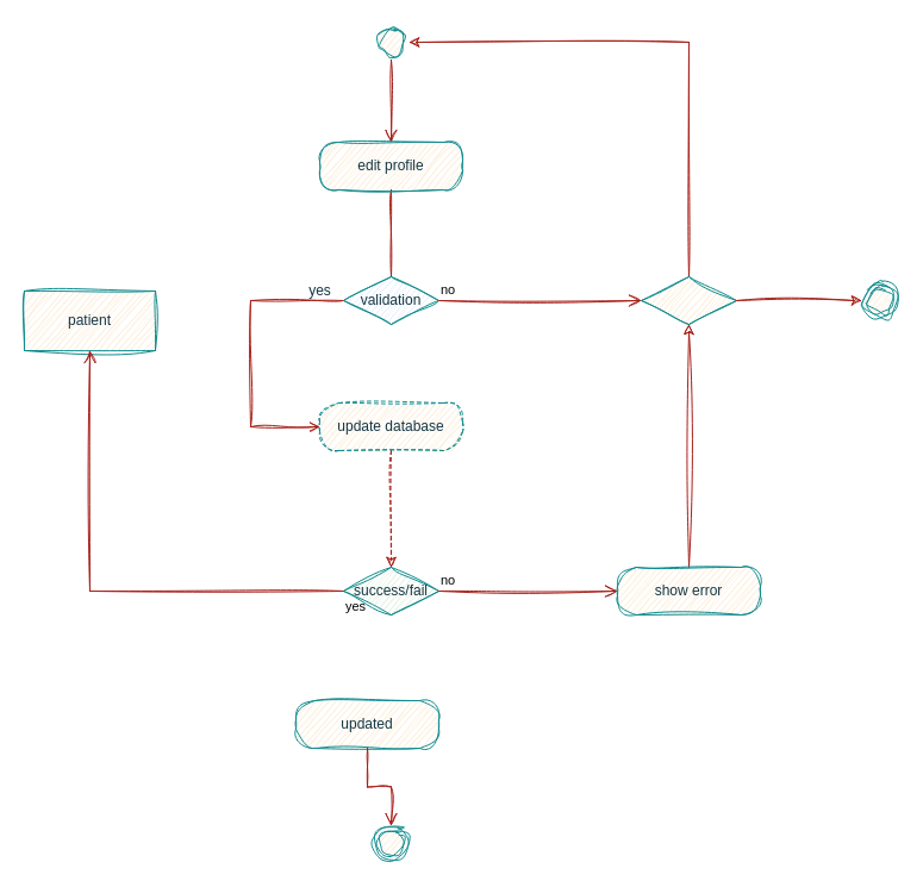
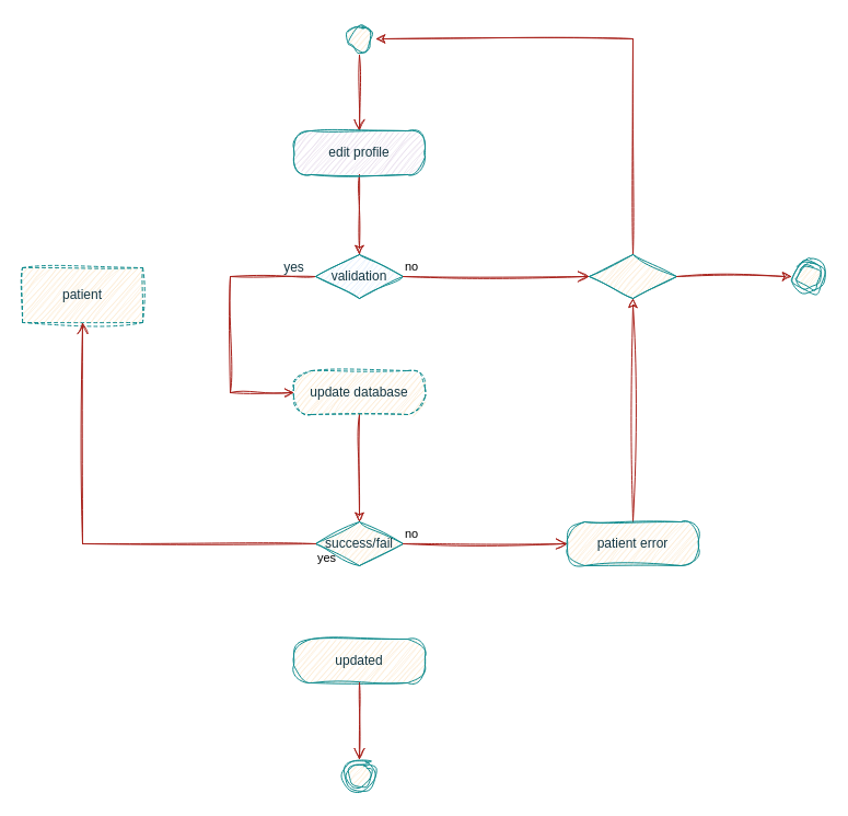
  <mxCell id="0" />
  <mxCell id="1" parent="0" />
  <mxCell id="2" value="" style="ellipse;html=1;shape=startState;fillColor=#FAE5C7;strokeColor=#0F8B8D;labelBackgroundColor=none;fontColor=#143642;sketch=1;curveFitting=1;jiggle=2;" parent="1" vertex="1"><mxGeometry x="313" y="20" width="30" height="30" as="geometry" /></mxCell>
  <mxCell id="3" value="" style="edgeStyle=orthogonalEdgeStyle;html=1;verticalAlign=bottom;endArrow=open;endSize=8;strokeColor=#A8201A;rounded=0;entryX=0.5;entryY=0;entryDx=0;entryDy=0;labelBackgroundColor=none;fontColor=default;sketch=1;curveFitting=1;jiggle=2;" parent="1" source="2" target="5" edge="1"><mxGeometry relative="1" as="geometry"><mxPoint x="328" y="110" as="targetPoint" /></mxGeometry></mxCell>
- <mxCell id="4" style="edgeStyle=orthogonalEdgeStyle;rounded=0;orthogonalLoop=1;jettySize=auto;html=1;exitX=0.5;exitY=1;exitDx=0;exitDy=0;entryX=0.5;entryY=0;entryDx=0;entryDy=0;strokeColor=#A8201A;fontColor=default;fillColor=#FAE5C7;labelBackgroundColor=none;sketch=1;curveFitting=1;jiggle=2;endArrow=none;" parent="1" source="5" target="7" edge="1"><mxGeometry relative="1" as="geometry" /></mxCell>
- <mxCell id="5" value="edit profile" style="rounded=1;whiteSpace=wrap;html=1;arcSize=40;fontColor=#143642;fillColor=#FAE5C7;strokeColor=#0F8B8D;labelBackgroundColor=none;sketch=1;curveFitting=1;jiggle=2;" parent="1" vertex="1"><mxGeometry x="268" y="119" width="120" height="40" as="geometry" /></mxCell>
+ <mxCell id="4" style="edgeStyle=orthogonalEdgeStyle;rounded=0;orthogonalLoop=1;jettySize=auto;html=1;exitX=0.5;exitY=1;exitDx=0;exitDy=0;entryX=0.5;entryY=0;entryDx=0;entryDy=0;strokeColor=#A8201A;fontColor=default;fillColor=#FAE5C7;labelBackgroundColor=none;sketch=1;curveFitting=1;jiggle=2;" parent="1" source="5" target="7" edge="1"><mxGeometry relative="1" as="geometry" /></mxCell>
+ <mxCell id="5" value="edit profile" style="rounded=1;whiteSpace=wrap;html=1;arcSize=40;fontColor=#143642;fillColor=#e1d5e7;strokeColor=#0F8B8D;labelBackgroundColor=none;sketch=1;curveFitting=1;jiggle=2;" parent="1" vertex="1"><mxGeometry x="268" y="119" width="120" height="40" as="geometry" /></mxCell>
  <mxCell id="6" style="edgeStyle=orthogonalEdgeStyle;rounded=0;orthogonalLoop=1;jettySize=auto;html=1;exitX=0;exitY=0.5;exitDx=0;exitDy=0;entryX=0;entryY=0.5;entryDx=0;entryDy=0;strokeColor=#A8201A;fontColor=default;fillColor=#FAE5C7;labelBackgroundColor=none;sketch=1;curveFitting=1;jiggle=2;endArrow=open;" parent="1" source="7" target="13" edge="1"><mxGeometry relative="1" as="geometry"><Array as="points"><mxPoint x="210" y="252" /><mxPoint x="210" y="358" /></Array></mxGeometry></mxCell>
  <mxCell id="7" value="validation" style="rhombus;whiteSpace=wrap;html=1;fontColor=#143642;fillColor=#dae8fc;strokeColor=#0F8B8D;labelBackgroundColor=none;sketch=1;curveFitting=1;jiggle=2;" parent="1" vertex="1"><mxGeometry x="288" y="232" width="80" height="40" as="geometry" /></mxCell>
  <mxCell id="8" value="no" style="edgeStyle=orthogonalEdgeStyle;html=1;align=left;verticalAlign=bottom;endArrow=open;endSize=8;strokeColor=#A8201A;rounded=0;fontColor=default;fillColor=#FAE5C7;labelBackgroundColor=none;sketch=1;curveFitting=1;jiggle=2;" parent="1" source="7" target="11" edge="1"><mxGeometry x="-1" relative="1" as="geometry"><mxPoint x="418" y="428" as="targetPoint" /></mxGeometry></mxCell>
- <mxCell id="9" value="patient" style="html=1;whiteSpace=wrap;strokeColor=#0F8B8D;fontColor=#143642;fillColor=#FAE5C7;labelBackgroundColor=none;sketch=1;curveFitting=1;jiggle=2;" parent="1" vertex="1"><mxGeometry x="20" y="244" width="110" height="50" as="geometry" /></mxCell>
+ <mxCell id="9" value="patient" style="html=1;whiteSpace=wrap;strokeColor=#0F8B8D;fontColor=#143642;fillColor=#FAE5C7;labelBackgroundColor=none;sketch=1;curveFitting=1;jiggle=2;dashed=1;" parent="1" vertex="1"><mxGeometry x="20" y="244" width="110" height="50" as="geometry" /></mxCell>
  <mxCell id="10" style="edgeStyle=orthogonalEdgeStyle;rounded=0;orthogonalLoop=1;jettySize=auto;html=1;exitX=0.5;exitY=0;exitDx=0;exitDy=0;entryX=1;entryY=0.5;entryDx=0;entryDy=0;strokeColor=#A8201A;fontColor=default;fillColor=#FAE5C7;labelBackgroundColor=none;sketch=1;curveFitting=1;jiggle=2;" parent="1" source="11" target="2" edge="1"><mxGeometry relative="1" as="geometry" /></mxCell>
  <mxCell id="11" value="" style="rhombus;whiteSpace=wrap;html=1;fontColor=#143642;fillColor=#FAE5C7;strokeColor=#0F8B8D;labelBackgroundColor=none;sketch=1;curveFitting=1;jiggle=2;" parent="1" vertex="1"><mxGeometry x="538" y="232" width="80" height="40" as="geometry" /></mxCell>
- <mxCell id="12" style="edgeStyle=orthogonalEdgeStyle;rounded=0;orthogonalLoop=1;jettySize=auto;html=1;exitX=0.5;exitY=1;exitDx=0;exitDy=0;entryX=0.5;entryY=0;entryDx=0;entryDy=0;strokeColor=#A8201A;fontColor=default;fillColor=#FAE5C7;labelBackgroundColor=none;sketch=1;curveFitting=1;jiggle=2;dashed=1;" parent="1" source="13" target="15" edge="1"><mxGeometry relative="1" as="geometry" /></mxCell>
+ <mxCell id="12" style="edgeStyle=orthogonalEdgeStyle;rounded=0;orthogonalLoop=1;jettySize=auto;html=1;exitX=0.5;exitY=1;exitDx=0;exitDy=0;entryX=0.5;entryY=0;entryDx=0;entryDy=0;strokeColor=#A8201A;fontColor=default;fillColor=#FAE5C7;labelBackgroundColor=none;sketch=1;curveFitting=1;jiggle=2;" parent="1" source="13" target="15" edge="1"><mxGeometry relative="1" as="geometry" /></mxCell>
  <mxCell id="13" value="update database" style="rounded=1;whiteSpace=wrap;html=1;arcSize=40;fontColor=#143642;fillColor=#FAE5C7;strokeColor=#0F8B8D;labelBackgroundColor=none;sketch=1;curveFitting=1;jiggle=2;dashed=1;" parent="1" vertex="1"><mxGeometry x="268" y="338" width="120" height="40" as="geometry" /></mxCell>
  <mxCell id="14" value="yes" style="text;html=1;align=center;verticalAlign=middle;resizable=0;points=[];autosize=1;strokeColor=none;fillColor=none;fontColor=#143642;labelBackgroundColor=none;sketch=1;curveFitting=1;jiggle=2;" parent="1" vertex="1"><mxGeometry x="249" y="231" width="37" height="26" as="geometry" /></mxCell>
- <mxCell id="15" value="success/fail" style="rhombus;whiteSpace=wrap;html=1;fontColor=#143642;fillColor=#d5e8d4;strokeColor=#0F8B8D;labelBackgroundColor=none;sketch=1;curveFitting=1;jiggle=2;" parent="1" vertex="1"><mxGeometry x="288" y="476" width="80" height="40" as="geometry" /></mxCell>
+ <mxCell id="15" value="success/fail" style="rhombus;whiteSpace=wrap;html=1;fontColor=#143642;fillColor=#FAE5C7;strokeColor=#0F8B8D;labelBackgroundColor=none;sketch=1;curveFitting=1;jiggle=2;" parent="1" vertex="1"><mxGeometry x="288" y="476" width="80" height="40" as="geometry" /></mxCell>
  <mxCell id="16" value="no" style="edgeStyle=orthogonalEdgeStyle;html=1;align=left;verticalAlign=bottom;endArrow=open;endSize=8;strokeColor=#A8201A;rounded=0;fontColor=default;fillColor=#FAE5C7;entryX=0;entryY=0.5;entryDx=0;entryDy=0;labelBackgroundColor=none;sketch=1;curveFitting=1;jiggle=2;" parent="1" source="15" target="19" edge="1"><mxGeometry x="-1" relative="1" as="geometry"><mxPoint x="477" y="496" as="targetPoint" /></mxGeometry></mxCell>
  <mxCell id="17" value="yes" style="edgeStyle=orthogonalEdgeStyle;html=1;align=left;verticalAlign=top;endArrow=open;endSize=8;strokeColor=#A8201A;rounded=0;fontColor=default;fillColor=#FAE5C7;labelBackgroundColor=none;sketch=1;curveFitting=1;jiggle=2;" parent="1" source="15" target="9" edge="1"><mxGeometry x="-1" relative="1" as="geometry"><mxPoint x="337" y="576" as="targetPoint" /></mxGeometry></mxCell>
  <mxCell id="18" style="edgeStyle=orthogonalEdgeStyle;rounded=0;orthogonalLoop=1;jettySize=auto;html=1;exitX=0.5;exitY=0;exitDx=0;exitDy=0;entryX=0.5;entryY=1;entryDx=0;entryDy=0;strokeColor=#A8201A;fontColor=#143642;fillColor=#FAE5C7;sketch=1;curveFitting=1;jiggle=2;" parent="1" source="19" target="11" edge="1"><mxGeometry relative="1" as="geometry" /></mxCell>
- <mxCell id="19" value="show error" style="rounded=1;whiteSpace=wrap;html=1;arcSize=40;fontColor=#143642;fillColor=#FAE5C7;strokeColor=#0F8B8D;labelBackgroundColor=none;sketch=1;curveFitting=1;jiggle=2;" parent="1" vertex="1"><mxGeometry x="518" y="476" width="120" height="40" as="geometry" /></mxCell>
- <mxCell id="20" value="updated" style="rounded=1;whiteSpace=wrap;html=1;arcSize=40;fontColor=#143642;fillColor=#FAE5C7;strokeColor=#0F8B8D;labelBackgroundColor=none;sketch=1;curveFitting=1;jiggle=2;" parent="1" vertex="1"><mxGeometry x="248" y="588" width="120" height="40" as="geometry" /></mxCell>
+ <mxCell id="19" value="patient error" style="rounded=1;whiteSpace=wrap;html=1;arcSize=40;fontColor=#143642;fillColor=#FAE5C7;strokeColor=#0F8B8D;labelBackgroundColor=none;sketch=1;curveFitting=1;jiggle=2;" parent="1" vertex="1"><mxGeometry x="518" y="476" width="120" height="40" as="geometry" /></mxCell>
+ <mxCell id="20" value="updated" style="rounded=1;whiteSpace=wrap;html=1;arcSize=40;fontColor=#143642;fillColor=#FAE5C7;strokeColor=#0F8B8D;labelBackgroundColor=none;sketch=1;curveFitting=1;jiggle=2;" parent="1" vertex="1"><mxGeometry x="268" y="583" width="120" height="40" as="geometry" /></mxCell>
  <mxCell id="21" value="" style="edgeStyle=orthogonalEdgeStyle;html=1;verticalAlign=bottom;endArrow=open;endSize=8;strokeColor=#A8201A;rounded=0;fontColor=default;fillColor=#FAE5C7;entryX=0.5;entryY=0;entryDx=0;entryDy=0;labelBackgroundColor=none;sketch=1;curveFitting=1;jiggle=2;" parent="1" source="20" target="22" edge="1"><mxGeometry relative="1" as="geometry"><mxPoint x="337" y="683" as="targetPoint" /></mxGeometry></mxCell>
  <mxCell id="22" value="" style="ellipse;html=1;shape=endState;fillColor=#FAE5C7;strokeColor=#0F8B8D;fontColor=#143642;labelBackgroundColor=none;sketch=1;curveFitting=1;jiggle=2;" parent="1" vertex="1"><mxGeometry x="313" y="693" width="30" height="30" as="geometry" /></mxCell>
  <mxCell id="23" style="edgeStyle=orthogonalEdgeStyle;rounded=0;orthogonalLoop=1;jettySize=auto;html=1;exitX=1;exitY=0.5;exitDx=0;exitDy=0;entryX=0;entryY=0.5;entryDx=0;entryDy=0;strokeColor=#A8201A;fontColor=#143642;fillColor=#FAE5C7;sketch=1;curveFitting=1;jiggle=2;" parent="1" source="11" target="24" edge="1"><mxGeometry relative="1" as="geometry"><mxPoint x="723" y="251.67" as="targetPoint" /></mxGeometry></mxCell>
  <mxCell id="24" value="" style="ellipse;html=1;shape=endState;fillColor=#FAE5C7;strokeColor=#0F8B8D;fontColor=#143642;labelBackgroundColor=none;sketch=1;curveFitting=1;jiggle=2;" parent="1" vertex="1"><mxGeometry x="723" y="237" width="30" height="30" as="geometry" /></mxCell>
